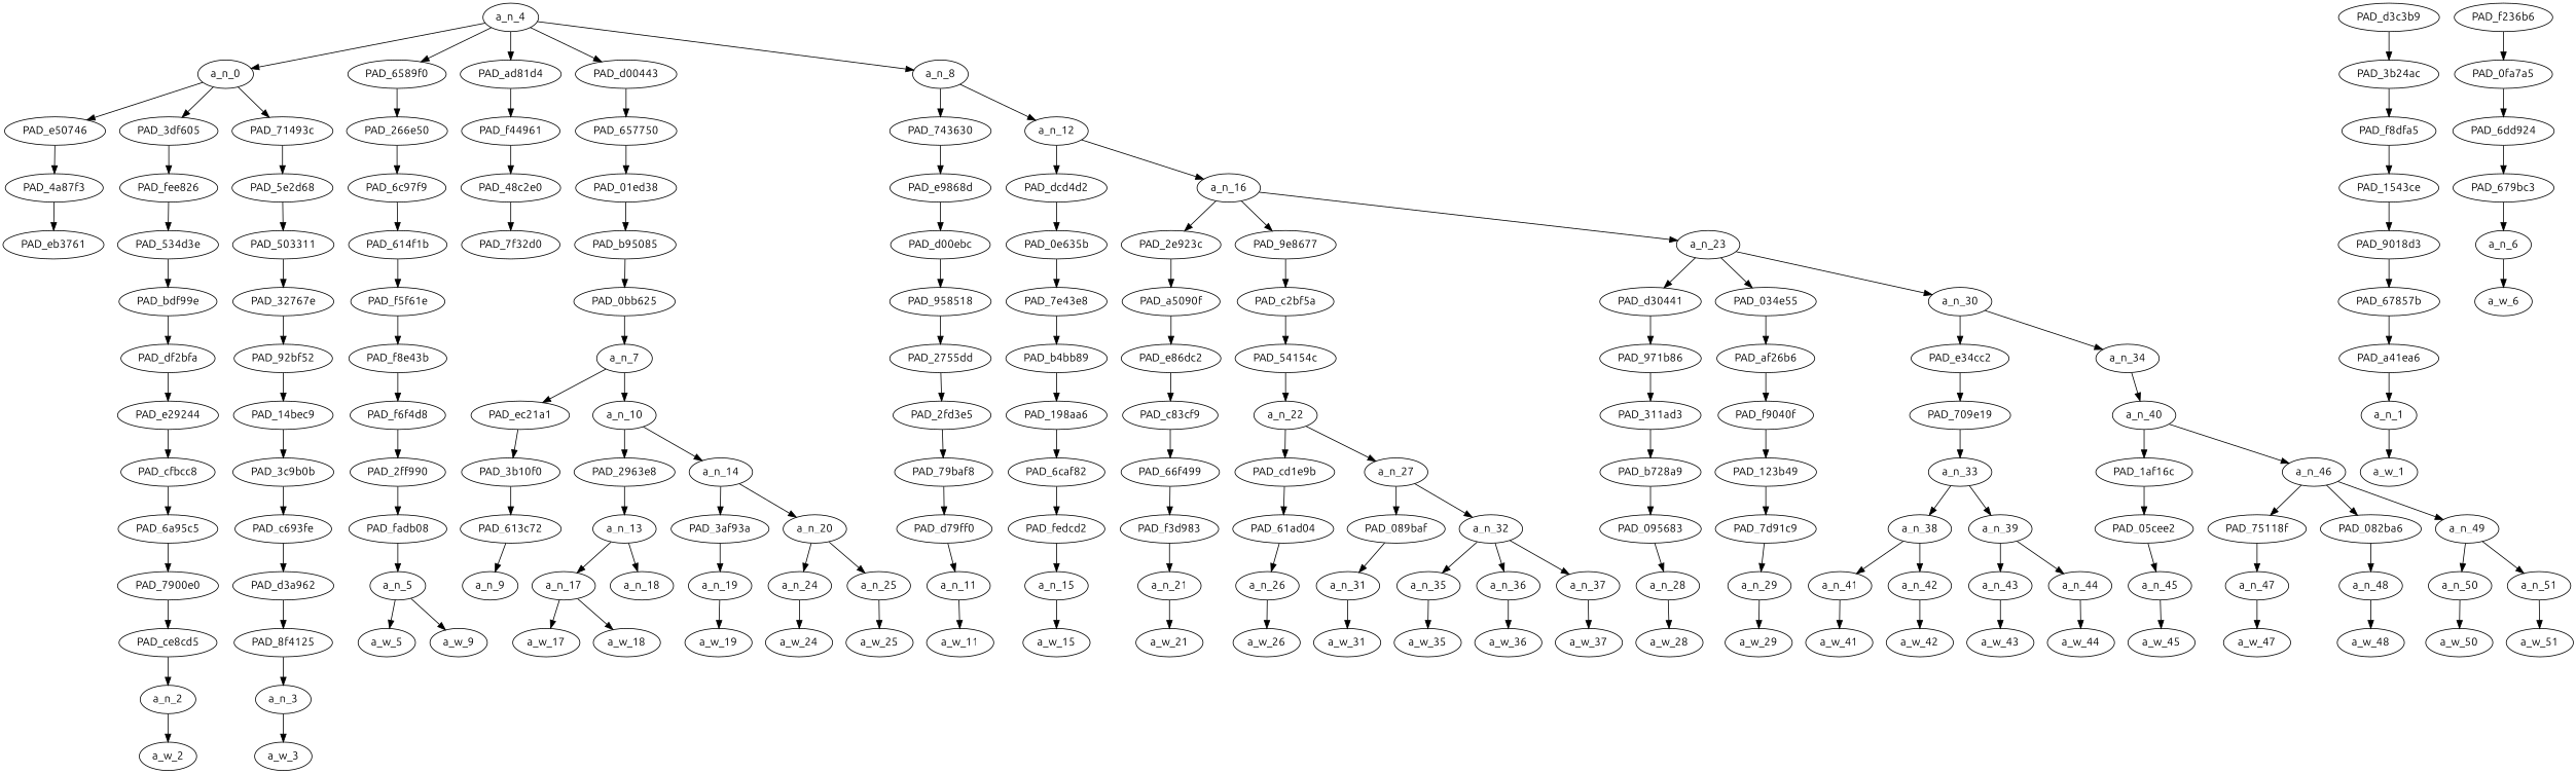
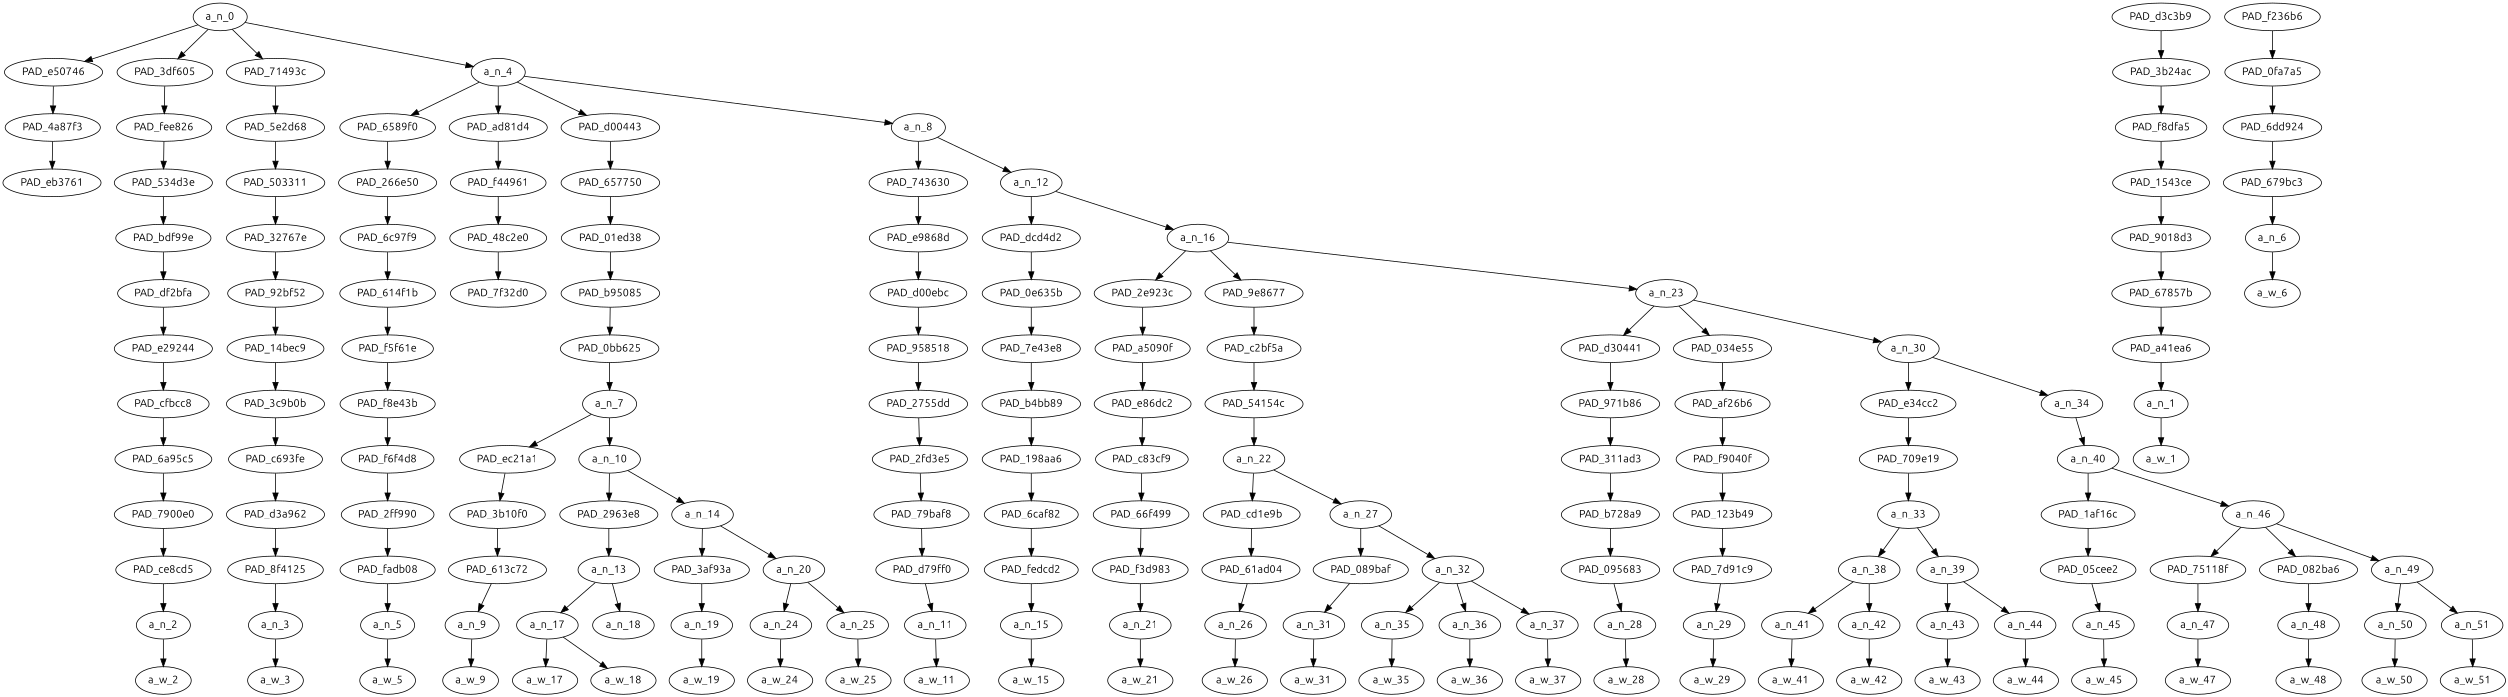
  strict digraph {
    fontname=Ubuntu
    node [div_dir=1 fontname=Ubuntu index=0 level=1 text_span="[0]" value=0.02841963]
    edge [fontname=Ubuntu]
    a_n_0 [level=12 text_span="[0, 1, 2, 3, 4, 5, 6, 7, 8, 9, 10, 11, 12, 13, 14, 15, 16, 17, 18, 19, 20, 21, 22, 23, 24, 25, 26, 27, 28, 29]" value=1.00000002]
    PAD_e50746 [level=11]
    PAD_3df605 [div_dir=-1 index=1 level=11 text_span="[1]" value=0.02332299]
    PAD_71493c [index=2 level=11 text_span="[2]" value=0.01938025]
    a_n_4 [index=3 level=11 text_span="[3, 4, 5, 6, 7, 8, 9, 10, 11, 12, 13, 14, 15, 16, 17, 18, 19, 20, 21, 22, 23, 24, 25, 26, 27, 28, 29]" value=0.92819909]
    PAD_4a87f3 [level=10]
    PAD_fee826 [div_dir=-1 index=1 level=10 text_span="[1]" value=0.02332299]
    PAD_5e2d68 [index=2 level=10 text_span="[2]" value=0.01938025]
    PAD_6589f0 [index=3 level=10 text_span="[3]" value=0.02750929]
    PAD_ad81d4 [index=4 level=10 text_span="[4]" value=0.04231176]
    PAD_d00443 [index=5 level=10 text_span="[5, 6, 7, 8, 9, 10]" value=0.12138388]
    a_n_8 [index=6 level=10 text_span="[11, 12, 13, 14, 15, 16, 17, 18, 19, 20, 21, 22, 23, 24, 25, 26, 27, 28, 29]" value=0.73633796]
    PAD_eb3761 [level=9]
    PAD_534d3e [div_dir=-1 index=1 level=9 text_span="[1]" value=0.02332299]
    PAD_503311 [index=2 level=9 text_span="[2]" value=0.01938025]
    PAD_266e50 [index=3 level=9 text_span="[3]" value=0.02750929]
    PAD_f44961 [index=4 level=9 text_span="[4]" value=0.04231176]
    PAD_657750 [index=5 level=9 text_span="[5, 6, 7, 8, 9, 10]" value=0.12138388]
    PAD_743630 [index=6 level=9 text_span="[11]" value=0.01676416]
    a_n_12 [index=7 level=9 text_span="[12, 13, 14, 15, 16, 17, 18, 19, 20, 21, 22, 23, 24, 25, 26, 27, 28, 29]" value=0.71897583]
    PAD_d3c3b9 [level=8]
    PAD_3b24ac [level=7]
    PAD_f8dfa5 [level=6]
    PAD_1543ce [level=5]
    PAD_9018d3 [level=4]
    PAD_67857b [level=3]
    PAD_a41ea6 [level=2]
    a_n_1
    a_w_1 [div_dir=0 level=0 value=did]
    PAD_bdf99e [div_dir=-1 index=1 level=8 text_span="[1]" value=0.02332299]
    PAD_df2bfa [div_dir=-1 index=1 level=7 text_span="[1]" value=0.02332299]
    PAD_e29244 [div_dir=-1 index=1 level=6 text_span="[1]" value=0.02332299]
    PAD_cfbcc8 [div_dir=-1 index=1 level=5 text_span="[1]" value=0.02332299]
    PAD_6a95c5 [div_dir=-1 index=1 level=4 text_span="[1]" value=0.02332299]
    PAD_7900e0 [div_dir=-1 index=1 level=3 text_span="[1]" value=0.02332299]
    PAD_ce8cd5 [div_dir=-1 index=1 level=2 text_span="[1]" value=0.02332299]
    a_n_2 [div_dir=-1 index=1 text_span="[1]" value=0.02332299]
    a_w_2 [div_dir=0 index=1 level=0 text_span="[1]" value=not]
    PAD_32767e [index=2 level=8 text_span="[2]" value=0.01938025]
    PAD_92bf52 [index=2 level=7 text_span="[2]" value=0.01938025]
    PAD_14bec9 [index=2 level=6 text_span="[2]" value=0.01938025]
    PAD_3c9b0b [index=2 level=5 text_span="[2]" value=0.01938025]
    PAD_c693fe [index=2 level=4 text_span="[2]" value=0.01938025]
    PAD_d3a962 [index=2 level=3 text_span="[2]" value=0.01938025]
    PAD_8f4125 [index=2 level=2 text_span="[2]" value=0.01938025]
    a_n_3 [index=2 text_span="[2]" value=0.01938025]
    a_w_3 [div_dir=0 index=2 level=0 text_span="[2]" value=he]
    PAD_6c97f9 [index=3 level=8 text_span="[3]" value=0.02750929]
    n49 [index=4 label=PAD_48c2e0 level=8 text_span="[4]" value=0.04231176]
    PAD_01ed38 [index=5 level=8 text_span="[5, 6, 7, 8, 9, 10]" value=0.12138388]
    PAD_e9868d [index=6 level=8 text_span="[11]" value=0.01676416]
    PAD_dcd4d2 [index=7 level=8 text_span="[12]" value=0.01646368]
    a_n_16 [index=8 level=8 text_span="[13, 14, 15, 16, 17, 18, 19, 20, 21, 22, 23, 24, 25, 26, 27, 28, 29]" value=0.70191463]
    PAD_614f1b [index=3 level=7 text_span="[3]" value=0.02750929]
    PAD_f5f61e [index=3 level=6 text_span="[3]" value=0.02750929]
    PAD_f8e43b [index=3 level=5 text_span="[3]" value=0.02750929]
    PAD_f6f4d8 [index=3 level=4 text_span="[3]" value=0.02750929]
    PAD_2ff990 [index=3 level=3 text_span="[3]" value=0.02750929]
    PAD_fadb08 [index=3 level=2 text_span="[3]" value=0.02750929]
    a_n_5 [index=3 text_span="[3]" value=0.02750929]
    a_w_5 [div_dir=0 index=3 level=0 text_span="[3]" value=throw]
    PAD_7f32d0 [index=4 level=7 text_span="[4]" value=0.04231176]
    PAD_f236b6 [index=4 level=5 text_span="[4]" value=0.04231176]
    PAD_0fa7a5 [index=4 level=4 text_span="[4]" value=0.04231176]
    PAD_6dd924 [index=4 level=3 text_span="[4]" value=0.04231176]
    PAD_679bc3 [index=4 level=2 text_span="[4]" value=0.04231176]
    a_n_6 [index=4 text_span="[4]" value=0.04231176]
    a_w_6 [div_dir=0 index=4 level=0 text_span="[4]" value=bricks]
    PAD_b95085 [index=5 level=7 text_span="[5, 6, 7, 8, 9, 10]" value=0.12138388]
    PAD_0bb625 [index=5 level=6 text_span="[5, 6, 7, 8, 9, 10]" value=0.12138388]
    a_n_7 [index=5 level=5 text_span="[5, 6, 7, 8, 9, 10]" value=0.12138388]
    PAD_ec21a1 [index=5 level=4 text_span="[5]" value=0.02060498]
    a_n_10 [index=6 level=4 text_span="[6, 7, 8, 9, 10]" value=0.10067619]
    PAD_3b10f0 [index=5 level=3 text_span="[5]" value=0.02060498]
    PAD_2963e8 [div_dir=-1 index=6 level=3 text_span="[6, 7]" value=0.04377894]
    a_n_14 [index=7 level=3 text_span="[8, 9, 10]" value=0.05680969]
    PAD_613c72 [index=5 level=2 text_span="[5]" value=0.02060498]
    a_n_13 [div_dir=-1 index=6 level=2 text_span="[6, 7]" value=0.04377894]
    PAD_3af93a [index=7 level=2 text_span="[8]" value=0.01674949]
    a_n_20 [index=8 level=2 text_span="[9, 10]" value=0.03993908]
    a_n_9 [index=5 text_span="[5]" value=0.02060498]
    a_w_9 [div_dir=0 index=5 level=0 text_span="[5]" value=at]
    a_n_17 [div_dir=-1 index=6 text_span="[6]" value=0.02152391]
    a_n_18 [index=7 text_span="[7]" value=0.02224130]
    a_n_19 [index=8 text_span="[8]" value=0.01674949]
    a_n_24 [index=9 text_span="[9]" value=0.01739319]
    a_n_25 [index=10 text_span="[10]" value=0.02240948]
    a_w_17 [div_dir=0 index=6 level=0 text_span="[6]" value=vietnamese]
    a_w_18 [div_dir=0 index=7 level=0 text_span="[7]" value=people]
    a_w_19 [div_dir=0 index=8 level=0 text_span="[8]" value=in]
    a_w_24 [div_dir=0 index=9 level=0 text_span="[9]" value=his]
    a_w_25 [div_dir=0 index=10 level=0 text_span="[10]" value=youth]
    PAD_d00ebc [index=6 level=7 text_span="[11]" value=0.01676416]
    PAD_0e635b [index=7 level=7 text_span="[12]" value=0.01646368]
    PAD_2e923c [index=8 level=7 text_span="[13]" value=0.01996053]
    PAD_9e8677 [index=9 level=7 text_span="[14, 15, 16, 17, 18]" value=0.27475430]
    a_n_23 [index=10 level=7 text_span="[19, 20, 21, 22, 23, 24, 25, 26, 27, 28, 29]" value=0.40661434]
    PAD_958518 [index=6 level=6 text_span="[11]" value=0.01676416]
    PAD_2755dd [index=6 level=5 text_span="[11]" value=0.01676416]
    PAD_2fd3e5 [index=7 level=4 text_span="[11]" value=0.01676416]
    PAD_79baf8 [index=8 level=3 text_span="[11]" value=0.01676416]
    PAD_d79ff0 [index=9 level=2 text_span="[11]" value=0.01676416]
    a_n_11 [index=11 text_span="[11]" value=0.01676416]
    a_w_11 [div_dir=0 index=11 level=0 text_span="[11]" value=if]
    PAD_7e43e8 [index=7 level=6 text_span="[12]" value=0.01646368]
    PAD_a5090f [index=8 level=6 text_span="[13]" value=0.01996053]
    PAD_c2bf5a [index=9 level=6 text_span="[14, 15, 16, 17, 18]" value=0.27475430]
    PAD_d30441 [index=10 level=6 text_span="[19]" value=0.01977226]
    PAD_034e55 [index=11 level=6 text_span="[20]" value=0.01865677]
    a_n_30 [index=12 level=6 text_span="[21, 22, 23, 24, 25, 26, 27, 28, 29]" value=0.36788380]
    PAD_b4bb89 [index=7 level=5 text_span="[12]" value=0.01646368]
    PAD_198aa6 [index=8 level=4 text_span="[12]" value=0.01646368]
    PAD_6caf82 [index=9 level=3 text_span="[12]" value=0.01646368]
    PAD_fedcd2 [index=10 level=2 text_span="[12]" value=0.01646368]
    a_n_15 [index=12 text_span="[12]" value=0.01646368]
    a_w_15 [div_dir=0 index=12 level=0 text_span="[12]" value=he1]
    PAD_e86dc2 [index=8 level=5 text_span="[13]" value=0.01996053]
    PAD_54154c [index=9 level=5 text_span="[14, 15, 16, 17, 18]" value=0.27475430]
    PAD_971b86 [index=10 level=5 text_span="[19]" value=0.01977226]
    PAD_af26b6 [index=11 level=5 text_span="[20]" value=0.01865677]
    PAD_e34cc2 [index=12 level=5 text_span="[21, 22, 23, 24]" value=0.16254456]
    a_n_34 [index=13 level=5 text_span="[25, 26, 27, 28, 29]" value=0.20505907]
    PAD_c83cf9 [index=9 level=4 text_span="[13]" value=0.01996053]
    PAD_66f499 [index=10 level=3 text_span="[13]" value=0.01996053]
    PAD_f3d983 [index=11 level=2 text_span="[13]" value=0.01996053]
    a_n_21 [index=13 text_span="[13]" value=0.01996053]
    a_w_21 [div_dir=0 index=13 level=0 text_span="[13]" value=wants]
    a_n_22 [index=10 level=4 text_span="[14, 15, 16, 17, 18]" value=0.27475430]
    PAD_cd1e9b [div_dir=-1 index=11 level=3 text_span="[14]" value=0.01872968]
    a_n_27 [index=12 level=3 text_span="[15, 16, 17, 18]" value=0.25545018]
    PAD_61ad04 [div_dir=-1 index=12 level=2 text_span="[14]" value=0.01872968]
    PAD_089baf [index=13 level=2 text_span="[15]" value=0.01999516]
    a_n_32 [index=14 level=2 text_span="[16, 17, 18]" value=0.23483320]
    a_n_26 [div_dir=-1 index=14 text_span="[14]" value=0.01872968]
    a_n_31 [index=15 text_span="[15]" value=0.01999516]
    a_n_35 [index=16 text_span="[16]" value=0.07806793]
    a_n_36 [index=17 text_span="[17]" value=0.12201451]
    a_n_37 [div_dir=-1 index=18 text_span="[18]" value=0.03413014]
    a_w_26 [div_dir=0 index=14 level=0 text_span="[14]" value=forgiveness]
    a_w_31 [div_dir=0 index=15 level=0 text_span="[15]" value=for]
    a_w_35 [div_dir=0 index=16 level=0 text_span="[16]" value=degenerate]
    a_w_36 [div_dir=0 index=17 level=0 text_span="[17]" value=kike]
    a_w_37 [div_dir=0 index=18 level=0 text_span="[18]" value=movies]
    PAD_311ad3 [index=11 level=4 text_span="[19]" value=0.01977226]
    PAD_f9040f [index=12 level=4 text_span="[20]" value=0.01865677]
    PAD_709e19 [index=13 level=4 text_span="[21, 22, 23, 24]" value=0.16254456]
    a_n_40 [index=14 level=4 text_span="[25, 26, 27, 28, 29]" value=0.20487833]
    PAD_b728a9 [index=13 level=3 text_span="[19]" value=0.01977226]
    PAD_095683 [index=15 level=2 text_span="[19]" value=0.01977226]
    a_n_28 [index=19 text_span="[19]" value=0.01977226]
    a_w_28 [div_dir=0 index=19 level=0 text_span="[19]" value=instead]
    PAD_123b49 [index=14 level=3 text_span="[20]" value=0.01865677]
    PAD_7d91c9 [index=16 level=2 text_span="[20]" value=0.01865677]
    a_n_29 [index=20 text_span="[20]" value=0.01865677]
    a_w_29 [div_dir=0 index=20 level=0 text_span="[20]" value=of]
    a_n_33 [index=15 level=3 text_span="[21, 22, 23, 24]" value=0.16254456]
    PAD_1af16c [index=16 level=3 text_span="[25]" value=0.02292290]
    a_n_46 [index=17 level=3 text_span="[26, 27, 28, 29]" value=0.18177469]
    a_n_38 [index=17 level=2 text_span="[21, 22]" value=0.11404951]
    a_n_39 [index=18 level=2 text_span="[23, 24]" value=0.04827951]
    a_n_41 [index=21 text_span="[21]" value=0.06216083]
    a_n_42 [index=22 text_span="[22]" value=0.05174412]
    a_n_43 [index=23 text_span="[23]" value=0.02260260]
    a_n_44 [index=24 text_span="[24]" value=0.02549797]
    a_w_41 [div_dir=0 index=21 level=0 text_span="[21]" value=pwning]
    a_w_42 [div_dir=0 index=22 level=0 text_span="[22]" value=asians]
    a_w_43 [div_dir=0 index=23 level=0 text_span="[23]" value=with]
    a_w_44 [div_dir=0 index=24 level=0 text_span="[24]" value=bricks1]
    PAD_05cee2 [index=19 level=2 text_span="[25]" value=0.02292290]
    PAD_75118f [index=20 level=2 text_span="[26]" value=0.02134014]
    PAD_082ba6 [index=21 level=2 text_span="[27]" value=0.02212075]
    a_n_49 [index=22 level=2 text_span="[28, 29]" value=0.13813963]
    a_n_45 [index=25 text_span="[25]" value=0.02292290]
    a_n_47 [index=26 text_span="[26]" value=0.02134014]
    a_n_48 [index=27 text_span="[27]" value=0.02212075]
    a_n_50 [index=28 text_span="[28]" value=0.05987048]
    a_n_51 [index=29 text_span="[29]" value=0.07811008]
    a_w_45 [div_dir=0 index=25 level=0 text_span="[25]" value=he2]
    a_w_47 [div_dir=0 index=26 level=0 text_span="[26]" value=might]
    a_w_48 [div_dir=0 index=27 level=0 text_span="[27]" value=just]
    a_w_50 [div_dir=0 index=28 level=0 text_span="[28]" value=be]
    a_w_51 [div_dir=0 index=29 level=0 text_span="[29]" value=ourguy]
    a_n_0 -> PAD_e50746
    a_n_0 -> PAD_3df605
    a_n_0 -> PAD_71493c
-   a_n_4 -> a_n_0
+   a_n_0 -> a_n_4
    PAD_e50746 -> PAD_4a87f3
    PAD_3df605 -> PAD_fee826
    PAD_71493c -> PAD_5e2d68
    a_n_4 -> PAD_6589f0
    a_n_4 -> PAD_ad81d4
    a_n_4 -> PAD_d00443
    a_n_4 -> a_n_8
    PAD_4a87f3 -> PAD_eb3761
    PAD_fee826 -> PAD_534d3e
    PAD_5e2d68 -> PAD_503311
    PAD_6589f0 -> PAD_266e50
    PAD_ad81d4 -> PAD_f44961
    PAD_d00443 -> PAD_657750
    a_n_8 -> PAD_743630
    a_n_8 -> a_n_12
    PAD_534d3e -> PAD_bdf99e
    PAD_503311 -> PAD_32767e
    PAD_266e50 -> PAD_6c97f9
    PAD_f44961 -> n49
    PAD_657750 -> PAD_01ed38
    PAD_743630 -> PAD_e9868d
    a_n_12 -> PAD_dcd4d2
    a_n_12 -> a_n_16
    PAD_d3c3b9 -> PAD_3b24ac
    PAD_3b24ac -> PAD_f8dfa5
    PAD_f8dfa5 -> PAD_1543ce
    PAD_1543ce -> PAD_9018d3
    PAD_9018d3 -> PAD_67857b
    PAD_67857b -> PAD_a41ea6
    PAD_a41ea6 -> a_n_1
    a_n_1 -> a_w_1
    PAD_bdf99e -> PAD_df2bfa
    PAD_df2bfa -> PAD_e29244
    PAD_e29244 -> PAD_cfbcc8
    PAD_cfbcc8 -> PAD_6a95c5
    PAD_6a95c5 -> PAD_7900e0
    PAD_7900e0 -> PAD_ce8cd5
    PAD_ce8cd5 -> a_n_2
    a_n_2 -> a_w_2
    PAD_32767e -> PAD_92bf52
    PAD_92bf52 -> PAD_14bec9
    PAD_14bec9 -> PAD_3c9b0b
    PAD_3c9b0b -> PAD_c693fe
    PAD_c693fe -> PAD_d3a962
    PAD_d3a962 -> PAD_8f4125
    PAD_8f4125 -> a_n_3
    a_n_3 -> a_w_3
    PAD_6c97f9 -> PAD_614f1b
    n49 -> PAD_7f32d0
    PAD_01ed38 -> PAD_b95085
    PAD_e9868d -> PAD_d00ebc
    PAD_dcd4d2 -> PAD_0e635b
    a_n_16 -> PAD_2e923c
    a_n_16 -> PAD_9e8677
    a_n_16 -> a_n_23
    PAD_614f1b -> PAD_f5f61e
    PAD_f5f61e -> PAD_f8e43b
    PAD_f8e43b -> PAD_f6f4d8
    PAD_f6f4d8 -> PAD_2ff990
    PAD_2ff990 -> PAD_fadb08
    PAD_fadb08 -> a_n_5
    a_n_5 -> a_w_5
    PAD_f236b6 -> PAD_0fa7a5
    PAD_0fa7a5 -> PAD_6dd924
    PAD_6dd924 -> PAD_679bc3
    PAD_679bc3 -> a_n_6
    a_n_6 -> a_w_6
    PAD_b95085 -> PAD_0bb625
    PAD_0bb625 -> a_n_7
    a_n_7 -> PAD_ec21a1
    a_n_7 -> a_n_10
    PAD_ec21a1 -> PAD_3b10f0
    a_n_10 -> PAD_2963e8
    a_n_10 -> a_n_14
    PAD_3b10f0 -> PAD_613c72
    PAD_2963e8 -> a_n_13
    a_n_14 -> PAD_3af93a
    a_n_14 -> a_n_20
    PAD_613c72 -> a_n_9
    a_n_13 -> a_n_17
    a_n_13 -> a_n_18
    PAD_3af93a -> a_n_19
    a_n_20 -> a_n_24
    a_n_20 -> a_n_25
-   a_n_5 -> a_w_9
+   a_n_9 -> a_w_9
    a_n_17 -> a_w_17
    a_n_17 -> a_w_18
    a_n_19 -> a_w_19
    a_n_24 -> a_w_24
    a_n_25 -> a_w_25
    PAD_d00ebc -> PAD_958518
    PAD_0e635b -> PAD_7e43e8
    PAD_2e923c -> PAD_a5090f
    PAD_9e8677 -> PAD_c2bf5a
    a_n_23 -> PAD_d30441
    a_n_23 -> PAD_034e55
    a_n_23 -> a_n_30
    PAD_958518 -> PAD_2755dd
    PAD_2755dd -> PAD_2fd3e5
    PAD_2fd3e5 -> PAD_79baf8
    PAD_79baf8 -> PAD_d79ff0
    PAD_d79ff0 -> a_n_11
    a_n_11 -> a_w_11
    PAD_7e43e8 -> PAD_b4bb89
    PAD_a5090f -> PAD_e86dc2
    PAD_c2bf5a -> PAD_54154c
    PAD_d30441 -> PAD_971b86
    PAD_034e55 -> PAD_af26b6
    a_n_30 -> PAD_e34cc2
    a_n_30 -> a_n_34
    PAD_b4bb89 -> PAD_198aa6
    PAD_198aa6 -> PAD_6caf82
    PAD_6caf82 -> PAD_fedcd2
    PAD_fedcd2 -> a_n_15
    a_n_15 -> a_w_15
    PAD_e86dc2 -> PAD_c83cf9
    PAD_54154c -> a_n_22
    PAD_971b86 -> PAD_311ad3
    PAD_af26b6 -> PAD_f9040f
    PAD_e34cc2 -> PAD_709e19
    a_n_34 -> a_n_40
    PAD_c83cf9 -> PAD_66f499
    PAD_66f499 -> PAD_f3d983
    PAD_f3d983 -> a_n_21
    a_n_21 -> a_w_21
    a_n_22 -> PAD_cd1e9b
    a_n_22 -> a_n_27
    PAD_cd1e9b -> PAD_61ad04
    a_n_27 -> PAD_089baf
    a_n_27 -> a_n_32
    PAD_61ad04 -> a_n_26
    PAD_089baf -> a_n_31
    a_n_32 -> a_n_35
    a_n_32 -> a_n_36
    a_n_32 -> a_n_37
    a_n_26 -> a_w_26
    a_n_31 -> a_w_31
    a_n_35 -> a_w_35
    a_n_36 -> a_w_36
    a_n_37 -> a_w_37
    PAD_311ad3 -> PAD_b728a9
    PAD_f9040f -> PAD_123b49
    PAD_709e19 -> a_n_33
    a_n_40 -> PAD_1af16c
    a_n_40 -> a_n_46
    PAD_b728a9 -> PAD_095683
    PAD_095683 -> a_n_28
    a_n_28 -> a_w_28
    PAD_123b49 -> PAD_7d91c9
    PAD_7d91c9 -> a_n_29
    a_n_29 -> a_w_29
    a_n_33 -> a_n_38
    a_n_33 -> a_n_39
    PAD_1af16c -> PAD_05cee2
    a_n_46 -> PAD_75118f
    a_n_46 -> PAD_082ba6
    a_n_46 -> a_n_49
    a_n_38 -> a_n_41
    a_n_38 -> a_n_42
    a_n_39 -> a_n_43
    a_n_39 -> a_n_44
    a_n_41 -> a_w_41
    a_n_42 -> a_w_42
    a_n_43 -> a_w_43
    a_n_44 -> a_w_44
    PAD_05cee2 -> a_n_45
    PAD_75118f -> a_n_47
    PAD_082ba6 -> a_n_48
    a_n_49 -> a_n_50
    a_n_49 -> a_n_51
    a_n_45 -> a_w_45
    a_n_47 -> a_w_47
    a_n_48 -> a_w_48
    a_n_50 -> a_w_50
    a_n_51 -> a_w_51
  }
